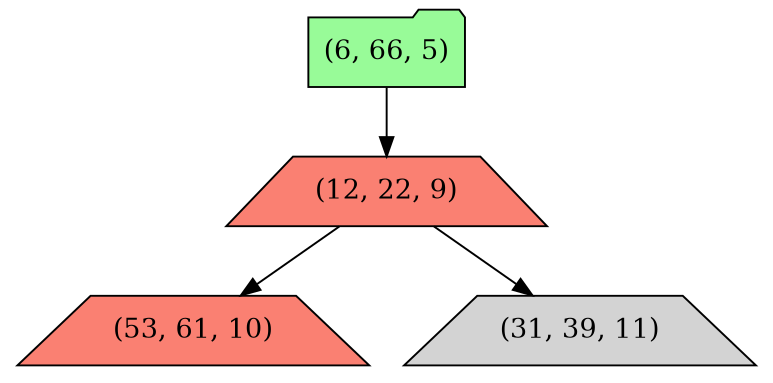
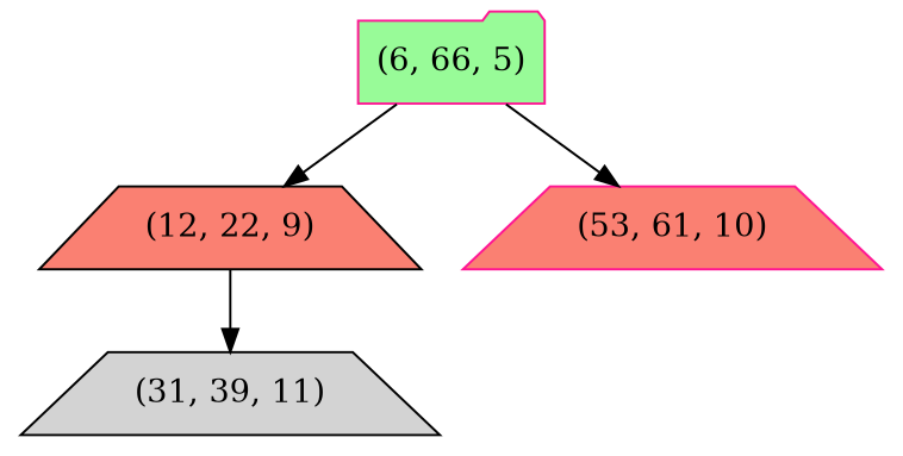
  digraph {
    node [color=deeppink fillcolor=salmon shape=trapezium style=filled]
-   "(6, 66, 5)" [color=black fillcolor=palegreen shape=folder]
+   "(6, 66, 5)" [fillcolor=palegreen shape=folder]
    "(12, 22, 9)" [color=black]
-   "(53, 61, 10)" [color=black]
+   "(53, 61, 10)"
    "(31, 39, 11)" [color=black fillcolor=lightgrey]
    "(6, 66, 5)" -> "(12, 22, 9)"
-   "(12, 22, 9)" -> "(53, 61, 10)"
+   "(6, 66, 5)" -> "(53, 61, 10)"
    "(12, 22, 9)" -> "(31, 39, 11)"
  }
